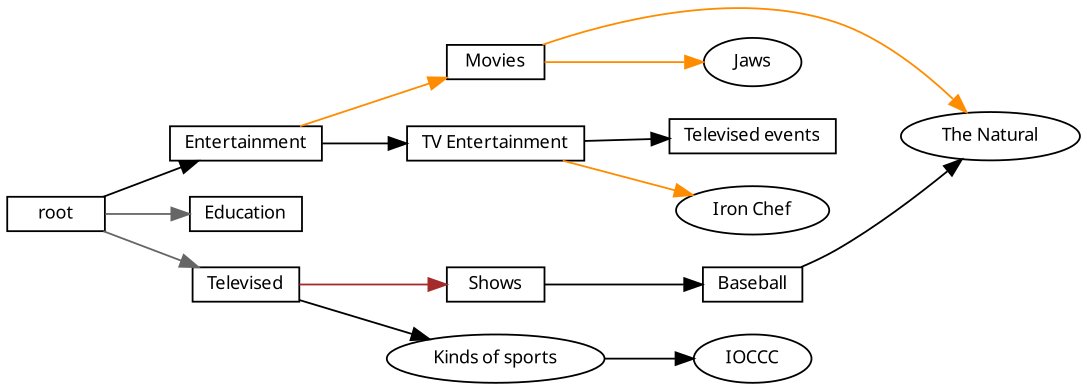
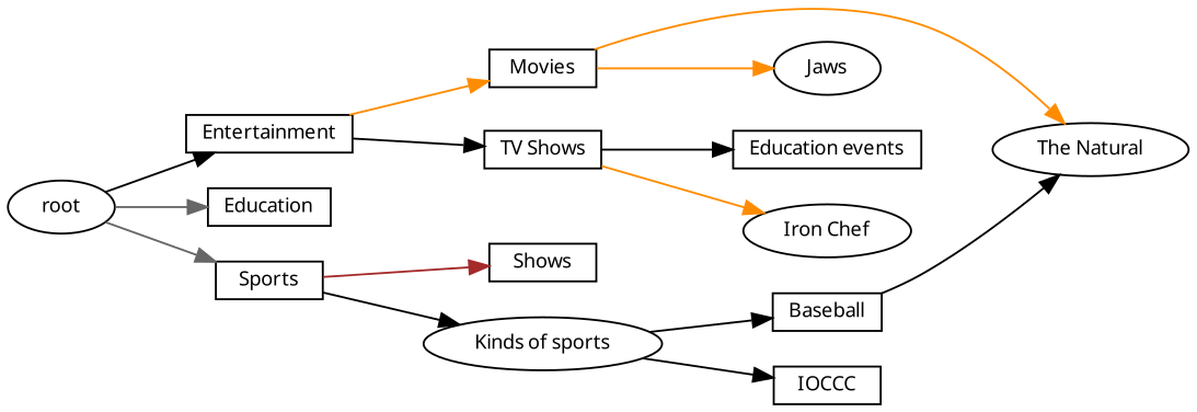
  digraph {
    rankdir=LR
    node [fontname=verdana fontsize=10 shape=box]
    edge [color=black]
-   root [height=0.2]
+   root [height=0.2 shape=ellipse]
    Entertainment [height=0.2]
    Education [height=0.2]
-   Sports [height=0.2 label=Televised]
+   Sports [height=0.2]
    Movies [height=0.2]
-   n6 [height=0.2 label="TV Entertainment"]
+   n6 [height=0.2 label="TV Shows"]
    n7 [height=0.2 label=Shows]
    n8 [height=0.2 label="Kinds of sports" shape=ellipse]
    n9 [height=0.2 label="The Natural" shape=ellipse]
    Jaws [height=0.2 shape=ellipse]
-   n11 [height=0.2 label="Televised events"]
+   n11 [height=0.2 label="Education events"]
    n12 [height=0.2 label="Iron Chef" shape=ellipse]
    Baseball [height=0.2]
-   IOCCC [height=0.2 shape=ellipse]
+   IOCCC [height=0.2]
    root -> Entertainment
    root -> Education [color=gray40]
    root -> Sports [color=gray40]
    Entertainment -> Movies [color=darkorange]
    Entertainment -> n6
    Sports -> n7 [color=brown]
    Sports -> n8
    Movies -> n9 [color=darkorange]
    Movies -> Jaws [color=darkorange]
    n6 -> n11
    n6 -> n12 [color=darkorange]
-   n7 -> Baseball
+   n8 -> Baseball
    n8 -> IOCCC
    Baseball -> n9
  }
